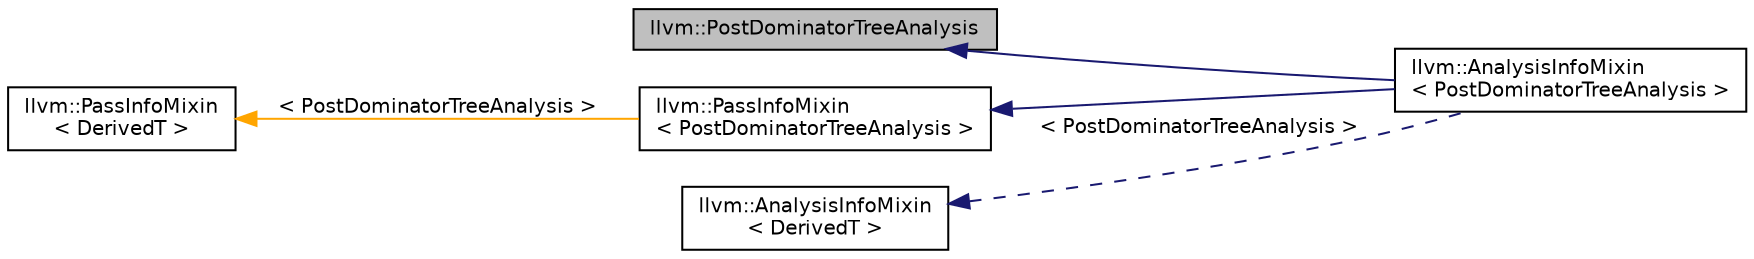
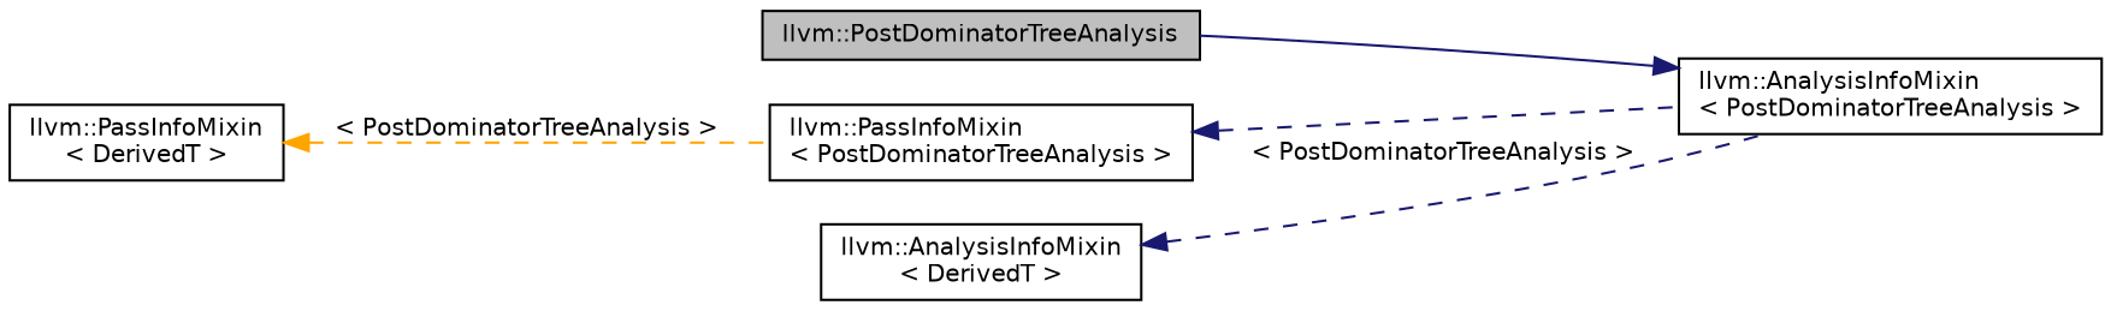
  digraph {
    rankdir=LR
    node [color=black fontname=Helvetica fontsize=10 shape=record]
    edge [color=midnightblue dir=back fontname=Helvetica fontsize=10 labelfontname=Helvetica labelfontsize=10 style=solid]
    n1 [fillcolor=grey75 fontcolor=black height=0.2 label="llvm::PostDominatorTreeAnalysis" style=filled width=0.4]
    n2 [height=0.2 label="llvm::AnalysisInfoMixin\l\< PostDominatorTreeAnalysis \>" width=0.4]
    n3 [height=0.2 label="llvm::PassInfoMixin\l\< PostDominatorTreeAnalysis \>" width=0.4]
    n4 [height=0.2 label="llvm::PassInfoMixin\l\< DerivedT \>" width=0.4]
    n5 [height=0.2 label="llvm::AnalysisInfoMixin\l\< DerivedT \>" width=0.4]
-   n1 -> n2
-   n3 -> n2
-   n4 -> n3 [color=orange label=" \< PostDominatorTreeAnalysis \>"]
+   n2 -> n1
+   n3 -> n2 [style=dashed]
+   n4 -> n3 [color=orange label=" \< PostDominatorTreeAnalysis \>" style=dashed]
    n5 -> n2 [label=" \< PostDominatorTreeAnalysis \>" style=dashed]
  }
